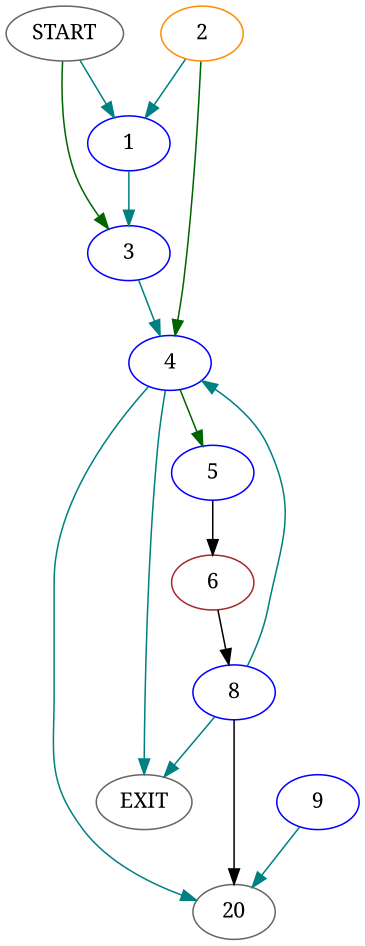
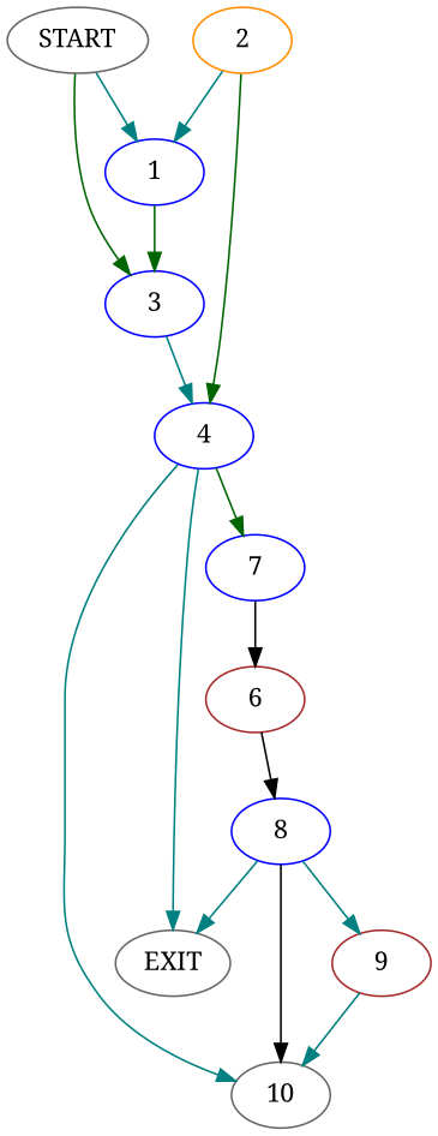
  digraph {
    fontname="Noto Serif"
    node [color=blue fontname="Noto Serif"]
    edge [color=teal fontname="Noto Serif"]
    n1 [color=gray40 label=START]
    1
    3
    4
    2 [color=darkorange]
-   5
-   10 [color=gray40 label=20]
+   5 [label=7]
+   10 [color=gray40]
    n8 [color=gray40 label=EXIT]
    6 [color=brown]
    8
-   9
+   9 [color=brown]
    n1 -> 1
    n1 -> 3 [color=darkgreen]
-   1 -> 3
+   1 -> 3 [color=darkgreen]
    3 -> 4
    4 -> 5 [color=darkgreen]
    4 -> 10 [tailport=s2]
    4 -> n8
    2 -> 1
    2 -> 4 [color=darkgreen]
    5 -> 6 [color=black]
    6 -> 8 [color=black]
    8 -> 10 [color=black tailport=s2]
    8 -> n8
-   8 -> 4
+   8 -> 9
    9 -> 10
  }
